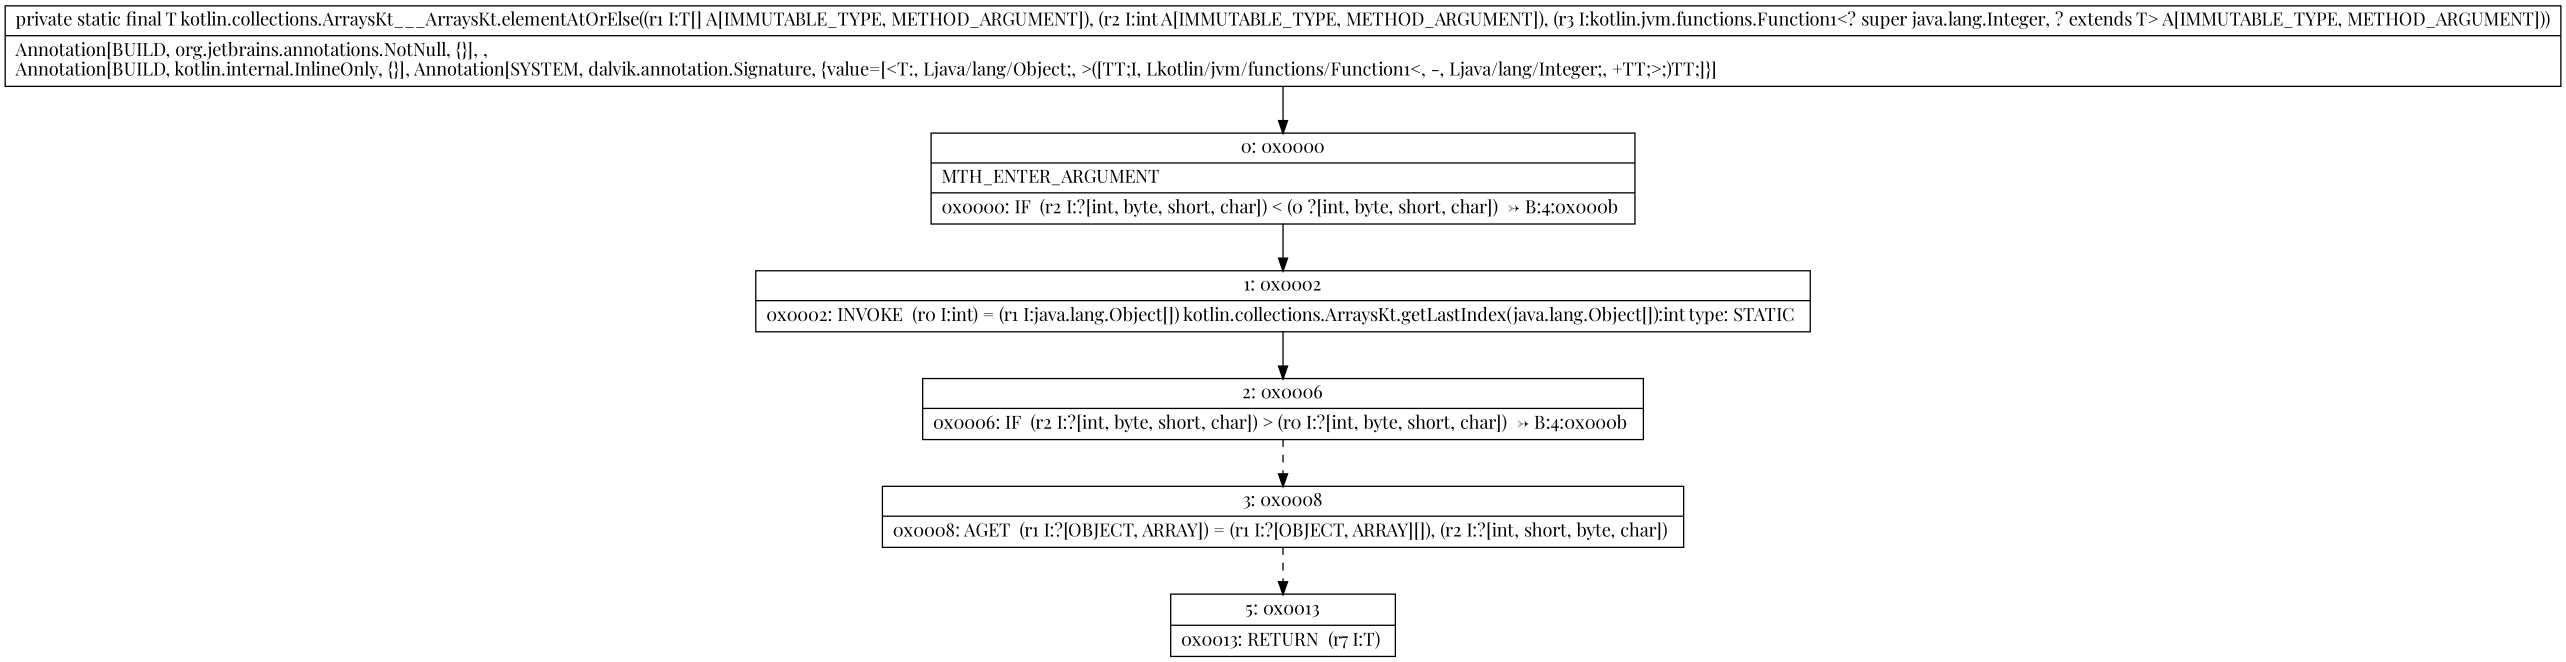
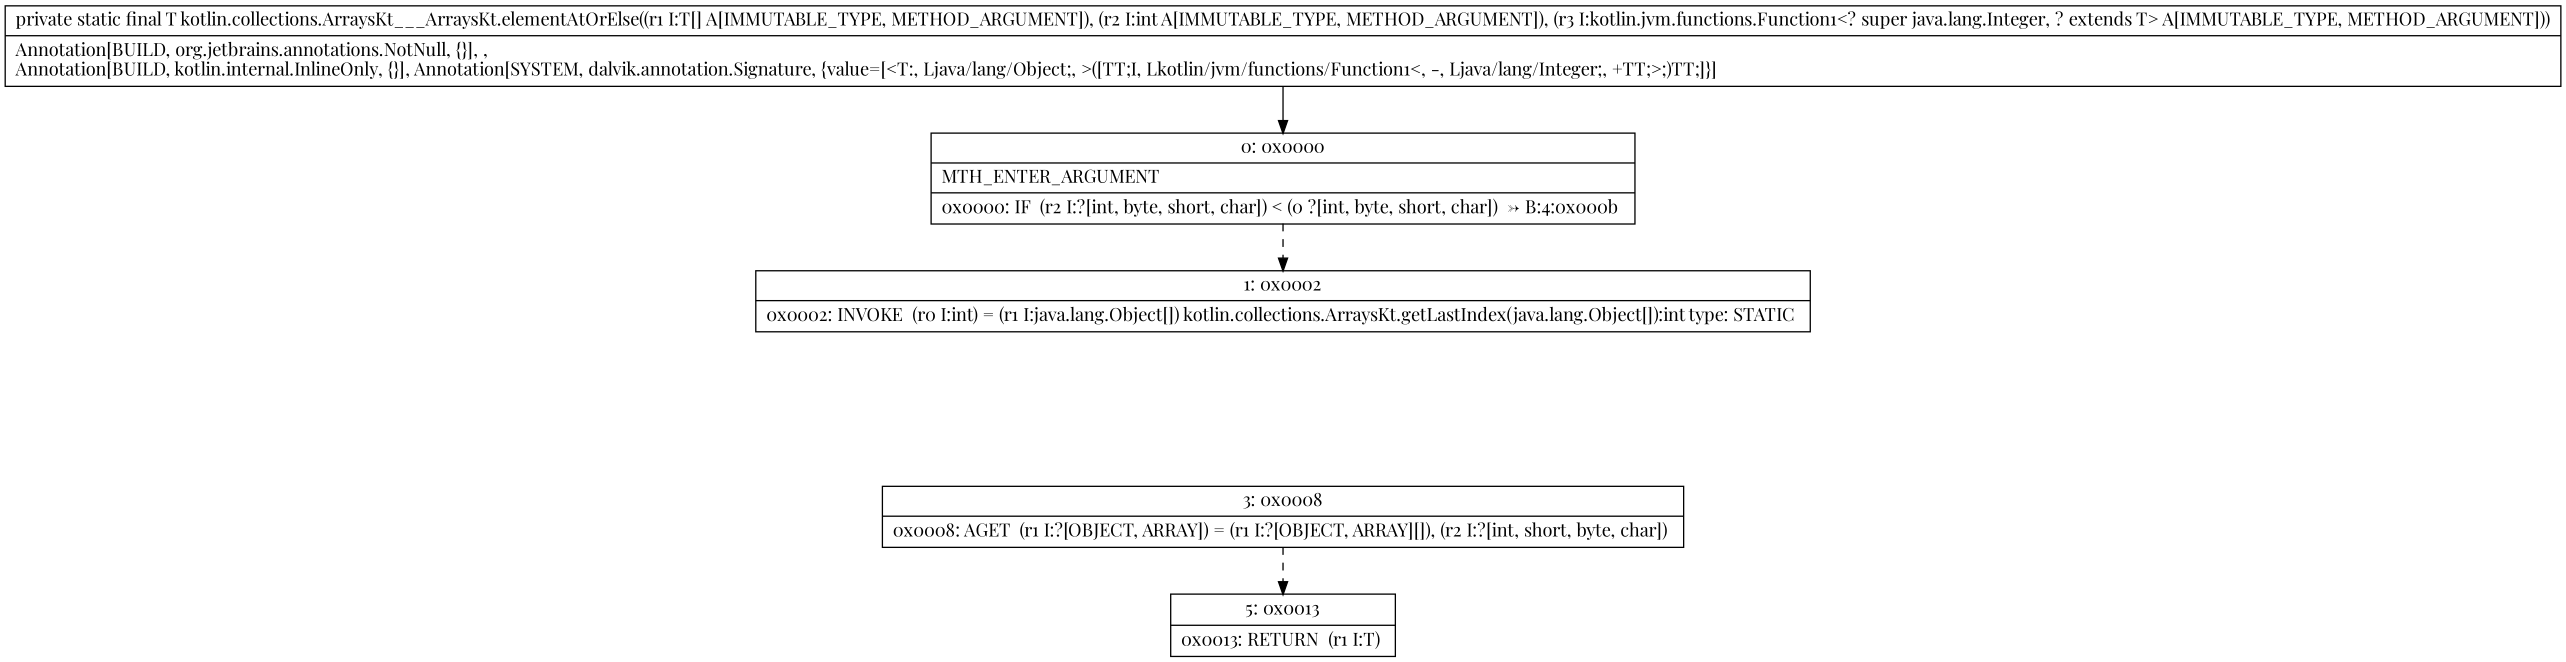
  digraph {
    fontname="Playfair Display"
    node [fontname="Playfair Display" shape=record]
    edge [fontname="Playfair Display" style=dashed]
    n1 [label="{0\:\ 0x0000|MTH_ENTER_ARGUMENT\l|0x0000: IF  (r2 I:?[int, byte, short, char]) \< (0 ?[int, byte, short, char])  \-\> B:4:0x000b \l}"]
    n2 [label="{1\:\ 0x0002|0x0002: INVOKE  (r0 I:int) = (r1 I:java.lang.Object[]) kotlin.collections.ArraysKt.getLastIndex(java.lang.Object[]):int type: STATIC \l}"]
-   n3 [label="{2\:\ 0x0006|0x0006: IF  (r2 I:?[int, byte, short, char]) \> (r0 I:?[int, byte, short, char])  \-\> B:4:0x000b \l}"]
    n4 [label="{3\:\ 0x0008|0x0008: AGET  (r1 I:?[OBJECT, ARRAY]) = (r1 I:?[OBJECT, ARRAY][]), (r2 I:?[int, short, byte, char]) \l}"]
-   n5 [label="{5\:\ 0x0013|0x0013: RETURN  (r7 I:T) \l}"]
+   n5 [label="{5\:\ 0x0013|0x0013: RETURN  (r1 I:T) \l}"]
    n6 [label="{private static final T kotlin.collections.ArraysKt___ArraysKt.elementAtOrElse((r1 I:T[] A[IMMUTABLE_TYPE, METHOD_ARGUMENT]), (r2 I:int A[IMMUTABLE_TYPE, METHOD_ARGUMENT]), (r3 I:kotlin.jvm.functions.Function1\<? super java.lang.Integer, ? extends T\> A[IMMUTABLE_TYPE, METHOD_ARGUMENT]))  | Annotation[BUILD, org.jetbrains.annotations.NotNull, \{\}], , \lAnnotation[BUILD, kotlin.internal.InlineOnly, \{\}], Annotation[SYSTEM, dalvik.annotation.Signature, \{value=[\<T:, Ljava\/lang\/Object;, \>([TT;I, Lkotlin\/jvm\/functions\/Function1\<, \-, Ljava\/lang\/Integer;, +TT;\>;)TT;]\}]\l}"]
-   n1 -> n2 [style=solid]
-   n2 -> n3 [style=""]
-   n3 -> n4
+   n1 -> n2
    n4 -> n5
    n6 -> n1 [style=""]
  }
